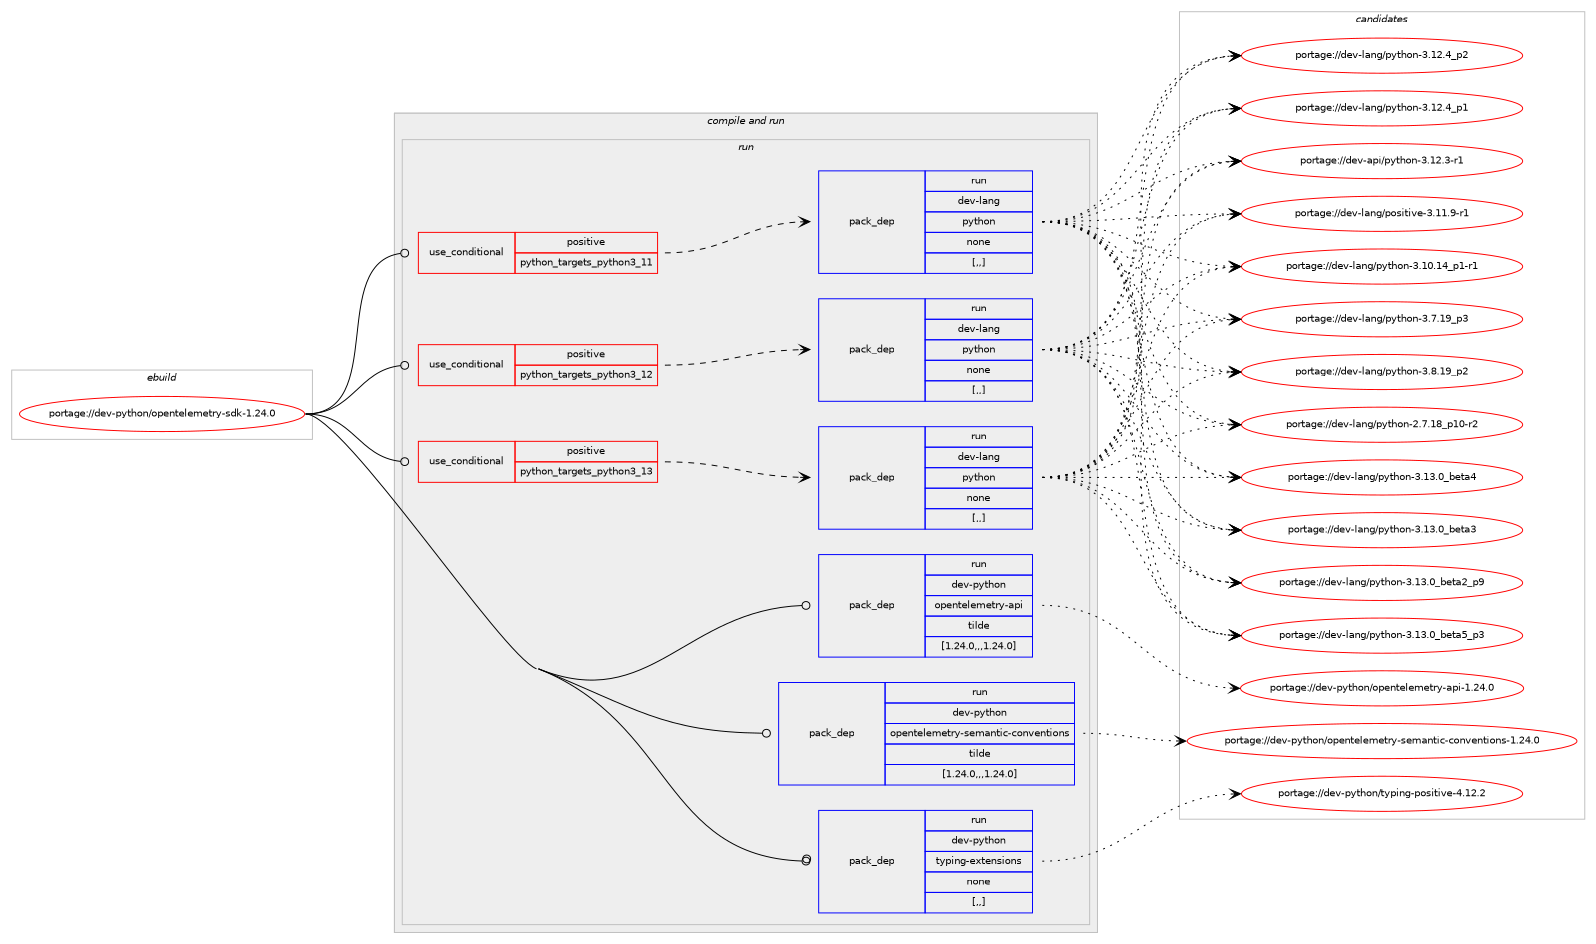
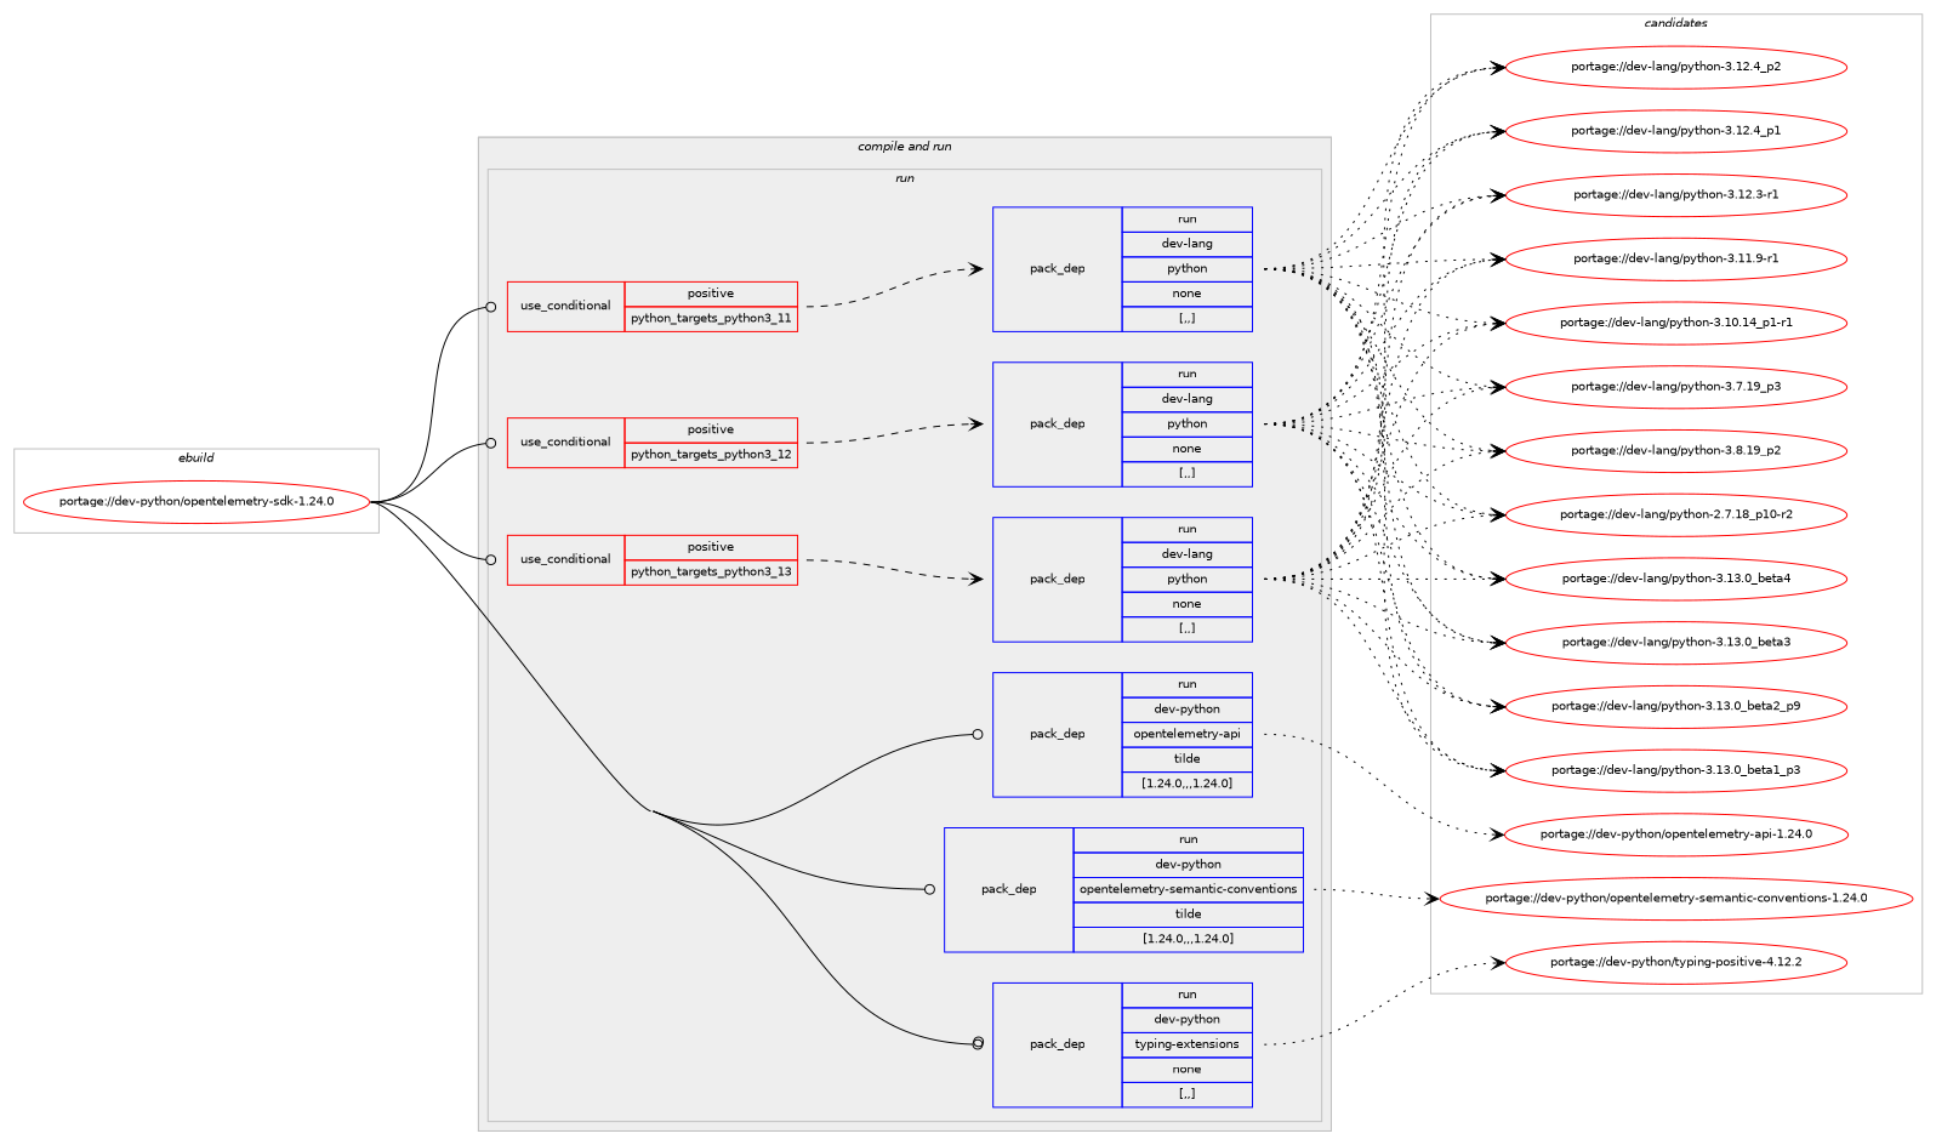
  digraph {
    compound=true
    concentrate=true
    fontname=Helvetica
    fontsize=10
    newrank=true
    rankdir=LR
    ranksep=1.5
    node [color=red fontname=Helvetica fontsize=10]
    edge [arrowhead=vee headport=w style=dotted tailport=e weight=100]
    n1 [label="portage://dev-python/opentelemetry-sdk-1.24.0" width=4]
    n2 [color=blue label=<<TABLE BORDER="0" CELLBORDER="1" CELLSPACING="0" CELLPADDING="4" WIDTH="220"><TR><TD ROWSPAN="6" CELLPADDING="30">pack_dep</TD></TR><TR><TD WIDTH="110">run</TD></TR><TR><TD>dev-lang</TD></TR><TR><TD>python</TD></TR><TR><TD>none</TD></TR><TR><TD>[,,]</TD></TR></TABLE>> shape=none]
    n3 [label=<<TABLE BORDER="0" CELLBORDER="1" CELLSPACING="0" CELLPADDING="4"><TR><TD ROWSPAN="3" CELLPADDING="10">use_conditional</TD></TR><TR><TD>positive</TD></TR><TR><TD>python_targets_python3_11</TD></TR></TABLE>> shape=none]
    n4 [color=blue label=<<TABLE BORDER="0" CELLBORDER="1" CELLSPACING="0" CELLPADDING="4" WIDTH="220"><TR><TD ROWSPAN="6" CELLPADDING="30">pack_dep</TD></TR><TR><TD WIDTH="110">run</TD></TR><TR><TD>dev-lang</TD></TR><TR><TD>python</TD></TR><TR><TD>none</TD></TR><TR><TD>[,,]</TD></TR></TABLE>> shape=none]
    n5 [label=<<TABLE BORDER="0" CELLBORDER="1" CELLSPACING="0" CELLPADDING="4"><TR><TD ROWSPAN="3" CELLPADDING="10">use_conditional</TD></TR><TR><TD>positive</TD></TR><TR><TD>python_targets_python3_12</TD></TR></TABLE>> shape=none]
    n6 [color=blue label=<<TABLE BORDER="0" CELLBORDER="1" CELLSPACING="0" CELLPADDING="4" WIDTH="220"><TR><TD ROWSPAN="6" CELLPADDING="30">pack_dep</TD></TR><TR><TD WIDTH="110">run</TD></TR><TR><TD>dev-lang</TD></TR><TR><TD>python</TD></TR><TR><TD>none</TD></TR><TR><TD>[,,]</TD></TR></TABLE>> shape=none]
    n7 [label=<<TABLE BORDER="0" CELLBORDER="1" CELLSPACING="0" CELLPADDING="4"><TR><TD ROWSPAN="3" CELLPADDING="10">use_conditional</TD></TR><TR><TD>positive</TD></TR><TR><TD>python_targets_python3_13</TD></TR></TABLE>> shape=none]
    n8 [color=blue label=<<TABLE BORDER="0" CELLBORDER="1" CELLSPACING="0" CELLPADDING="4" WIDTH="220"><TR><TD ROWSPAN="6" CELLPADDING="30">pack_dep</TD></TR><TR><TD WIDTH="110">run</TD></TR><TR><TD>dev-python</TD></TR><TR><TD>opentelemetry-api</TD></TR><TR><TD>tilde</TD></TR><TR><TD>[1.24.0,,,1.24.0]</TD></TR></TABLE>> shape=none]
    n9 [color=blue label=<<TABLE BORDER="0" CELLBORDER="1" CELLSPACING="0" CELLPADDING="4" WIDTH="220"><TR><TD ROWSPAN="6" CELLPADDING="30">pack_dep</TD></TR><TR><TD WIDTH="110">run</TD></TR><TR><TD>dev-python</TD></TR><TR><TD>opentelemetry-semantic-conventions</TD></TR><TR><TD>tilde</TD></TR><TR><TD>[1.24.0,,,1.24.0]</TD></TR></TABLE>> shape=none]
    n10 [color=blue label=<<TABLE BORDER="0" CELLBORDER="1" CELLSPACING="0" CELLPADDING="4" WIDTH="220"><TR><TD ROWSPAN="6" CELLPADDING="30">pack_dep</TD></TR><TR><TD WIDTH="110">run</TD></TR><TR><TD>dev-python</TD></TR><TR><TD>typing-extensions</TD></TR><TR><TD>none</TD></TR><TR><TD>[,,]</TD></TR></TABLE>> shape=none]
    n11 [label="portage://dev-lang/python-3.13.0_beta4" width=4]
    n12 [label="portage://dev-lang/python-3.13.0_beta3" width=4]
    n13 [label="portage://dev-lang/python-3.13.0_beta2_p9" width=4]
-   n14 [label="portage://dev-lang/python-3.13.0_beta5_p3" width=4]
+   n14 [label="portage://dev-lang/python-3.13.0_beta1_p3" width=4]
    n15 [label="portage://dev-lang/python-3.12.4_p2" width=4]
    n16 [label="portage://dev-lang/python-3.12.4_p1" width=4]
-   n17 [label="portage://dev-api/python-3.12.3-r1" width=4]
-   n18 [label="portage://dev-lang/positive-3.11.9-r1" width=4]
+   n17 [label="portage://dev-lang/python-3.12.3-r1" width=4]
+   n18 [label="portage://dev-lang/python-3.11.9-r1" width=4]
    n19 [label="portage://dev-lang/python-3.10.14_p1-r1" width=4]
    n20 [label="portage://dev-lang/python-3.7.19_p3" width=4]
    n21 [label="portage://dev-lang/python-3.8.19_p2" width=4]
    n22 [label="portage://dev-lang/python-2.7.18_p10-r2" width=4]
    n23 [label="portage://dev-python/opentelemetry-api-1.24.0" width=4]
    n24 [label="portage://dev-python/opentelemetry-semantic-conventions-1.24.0" width=4]
    n25 [label="portage://dev-python/typing-positive-4.12.2" width=4]
    subgraph cluster_1 {
      color=gray
      label=<<i>ebuild</i>>
      n1
    }
    subgraph cluster_2 {
      color=gray
      label=<<i>dependencies</i>>
      subgraph cluster_3 {
        color=gray
        fillcolor="#eeeeee"
        label=<<i>compile</i>>
        style=filled
      }
      subgraph cluster_4 {
        color=gray
        fillcolor="#eeeeee"
        label=<<i>compile and run</i>>
        style=filled
      }
      subgraph cluster_5 {
        color=gray
        fillcolor="#eeeeee"
        label=<<i>run</i>>
        style=filled
        subgraph sub_6 {
          color=gray
          fillcolor="#eeeeee"
          label=<<i>run</i>>
          style=filled
          n3
          subgraph sub_7 {
            color=gray
            fillcolor="#eeeeee"
            label=<<i>run</i>>
            style=filled
            n2
          }
        }
        subgraph sub_8 {
          color=gray
          fillcolor="#eeeeee"
          label=<<i>run</i>>
          style=filled
          n5
          subgraph sub_9 {
            color=gray
            fillcolor="#eeeeee"
            label=<<i>run</i>>
            style=filled
            n4
          }
        }
        subgraph sub_10 {
          color=gray
          fillcolor="#eeeeee"
          label=<<i>run</i>>
          style=filled
          n7
          subgraph sub_11 {
            color=gray
            fillcolor="#eeeeee"
            label=<<i>run</i>>
            style=filled
            n6
          }
        }
        subgraph sub_12 {
          color=gray
          fillcolor="#eeeeee"
          label=<<i>run</i>>
          style=filled
          n8
        }
        subgraph sub_13 {
          color=gray
          fillcolor="#eeeeee"
          label=<<i>run</i>>
          style=filled
          n9
        }
        subgraph sub_14 {
          color=gray
          fillcolor="#eeeeee"
          label=<<i>run</i>>
          style=filled
          n10
        }
      }
    }
    subgraph cluster_15 {
      color=gray
      label=<<i>candidates</i>>
      rank=same
      subgraph sub_16 {
        color=black
        label=<<i>candidates</i>>
        nodesep=1
        rank=same
        n11
        n12
        n13
        n14
        n15
        n16
        n17
        n18
        n19
        n20
        n21
        n22
      }
      subgraph sub_17 {
        color=black
        label=<<i>candidates</i>>
        nodesep=1
        rank=same
        n11
        n12
        n13
        n14
        n15
        n16
        n17
        n18
        n19
        n20
        n21
        n22
      }
      subgraph sub_18 {
        color=black
        label=<<i>candidates</i>>
        nodesep=1
        rank=same
        n11
        n12
        n13
        n14
        n15
        n16
        n17
        n18
        n19
        n20
        n21
        n22
      }
      subgraph sub_19 {
        color=black
        label=<<i>candidates</i>>
        nodesep=1
        rank=same
        n23
      }
      subgraph sub_20 {
        color=black
        label=<<i>candidates</i>>
        nodesep=1
        rank=same
        n24
      }
      subgraph sub_21 {
        color=black
        label=<<i>candidates</i>>
        nodesep=1
        rank=same
        n25
      }
    }
    n1 -> n3 [arrowhead=odot style=solid weight=20]
    n1 -> n5 [arrowhead=odot style=solid weight=20]
    n1 -> n7 [arrowhead=odot style=solid weight=20]
    n1 -> n8 [arrowhead=odot style=solid weight=20]
    n1 -> n9 [arrowhead=odot style=solid weight=20]
    n1 -> n10 [arrowhead=odot style=solid weight=20]
    n2 -> n11
    n2 -> n12
    n2 -> n13
    n2 -> n14
    n2 -> n15
    n2 -> n16
    n2 -> n17
    n2 -> n18
    n2 -> n19
    n2 -> n20
    n2 -> n21
    n2 -> n22
    n3 -> n2 [style=dashed weight=20]
    n4 -> n11
    n4 -> n12
    n4 -> n13
    n4 -> n14
    n4 -> n15
    n4 -> n16
    n4 -> n17
    n4 -> n18
    n4 -> n19
    n4 -> n20
    n4 -> n21
    n4 -> n22
    n5 -> n4 [style=dashed weight=20]
    n6 -> n11
    n6 -> n12
    n6 -> n13
    n6 -> n14
    n6 -> n15
    n6 -> n16
    n6 -> n17
    n6 -> n18
    n6 -> n19
    n6 -> n20
    n6 -> n21
    n6 -> n22
    n7 -> n6 [style=dashed weight=20]
    n8 -> n23
    n9 -> n24
    n10 -> n25
  }
